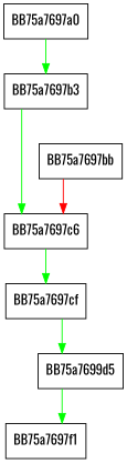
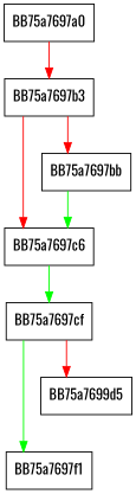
  digraph {
    fontname=Oswald
    splines=ortho
    node [fontname=Oswald shape=box]
    edge [color=red fontname=Oswald]
    BB75a7697a0
    BB75a7697b3
    BB75a7697c6
    BB75a7697cf
    BB75a7697bb
    BB75a7697f1
    n7 [label=BB75a7699d5]
-   BB75a7697a0 -> BB75a7697b3 [color=green]
-   BB75a7697b3 -> BB75a7697c6 [color=green]
+   BB75a7697a0 -> BB75a7697b3
+   BB75a7697b3 -> BB75a7697c6
+   BB75a7697b3 -> BB75a7697bb
    BB75a7697c6 -> BB75a7697cf [color=green]
-   n7 -> BB75a7697f1 [color=green]
-   BB75a7697cf -> n7 [color=green]
-   BB75a7697bb -> BB75a7697c6
+   BB75a7697cf -> BB75a7697f1 [color=green]
+   BB75a7697cf -> n7
+   BB75a7697bb -> BB75a7697c6 [color=green]
  }
